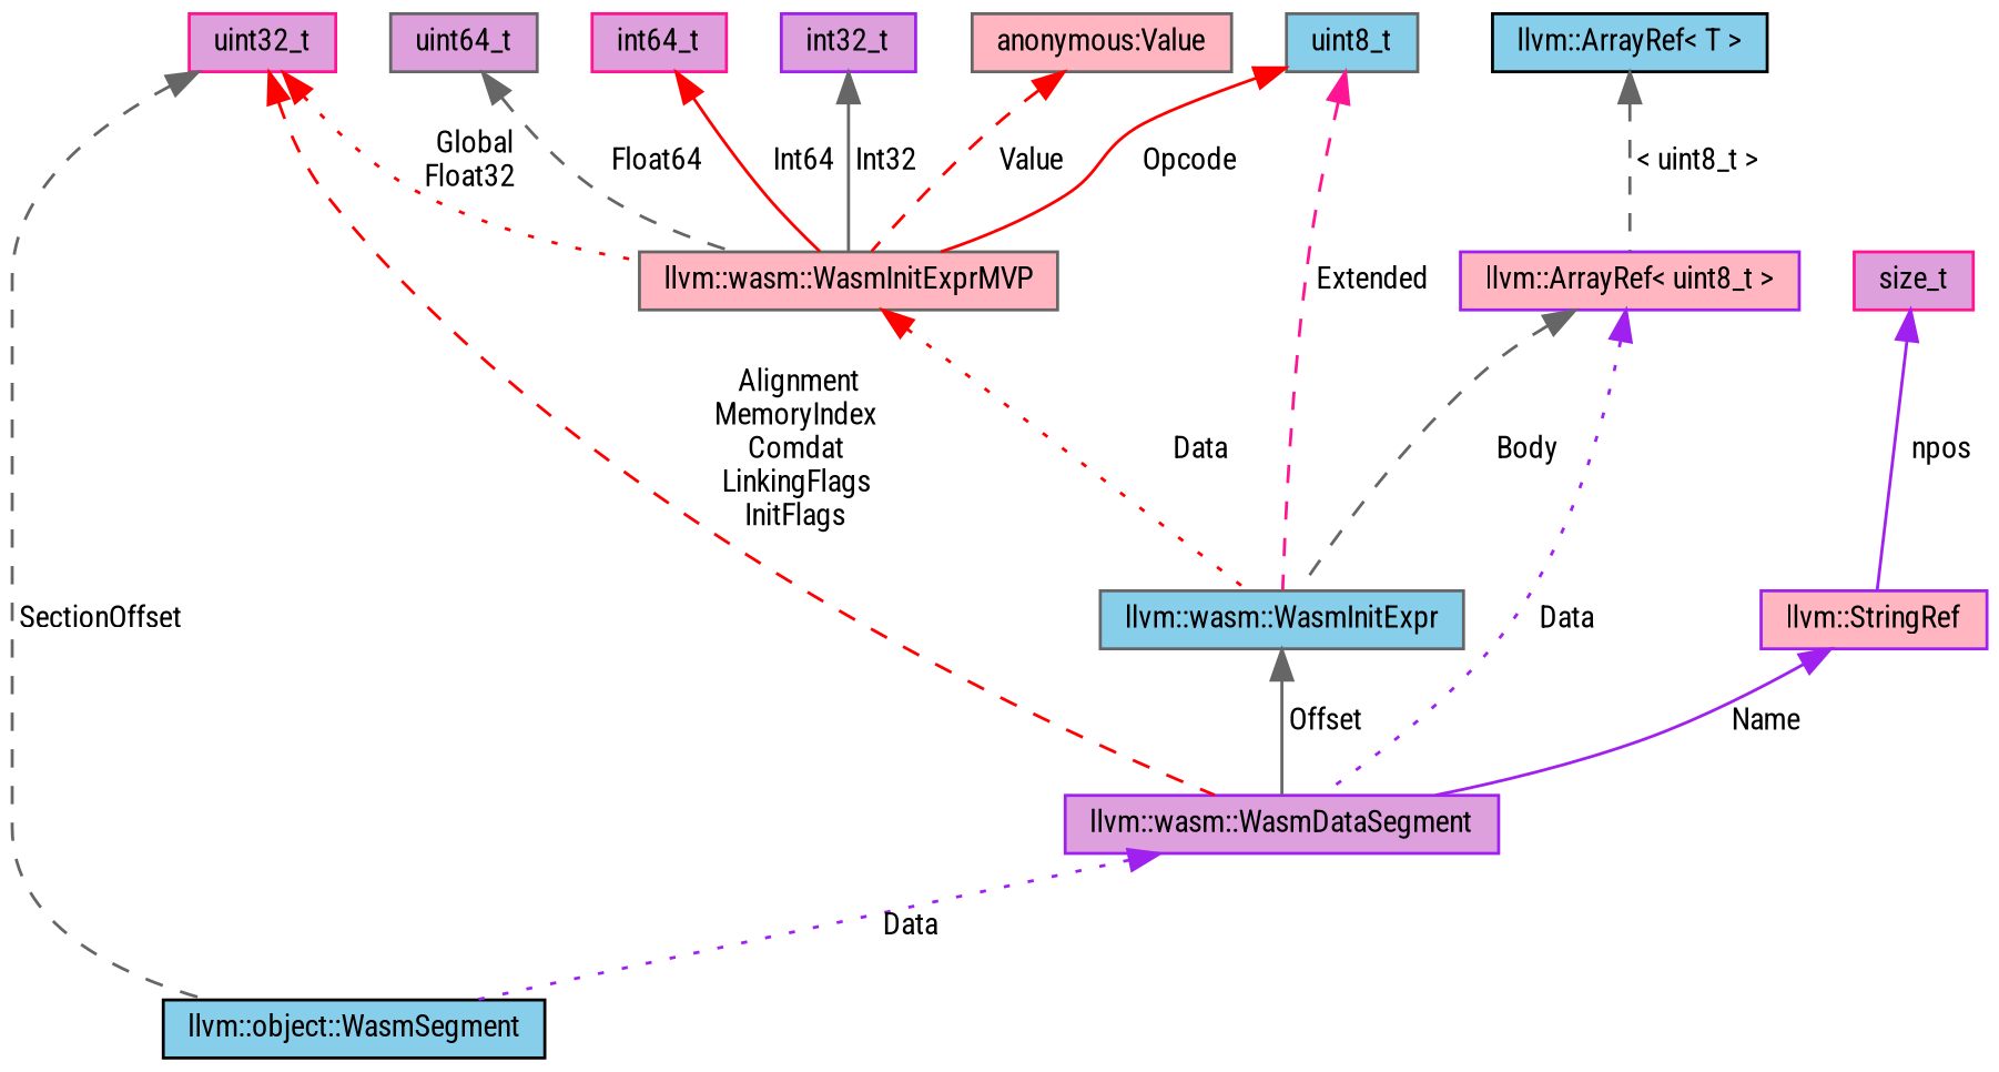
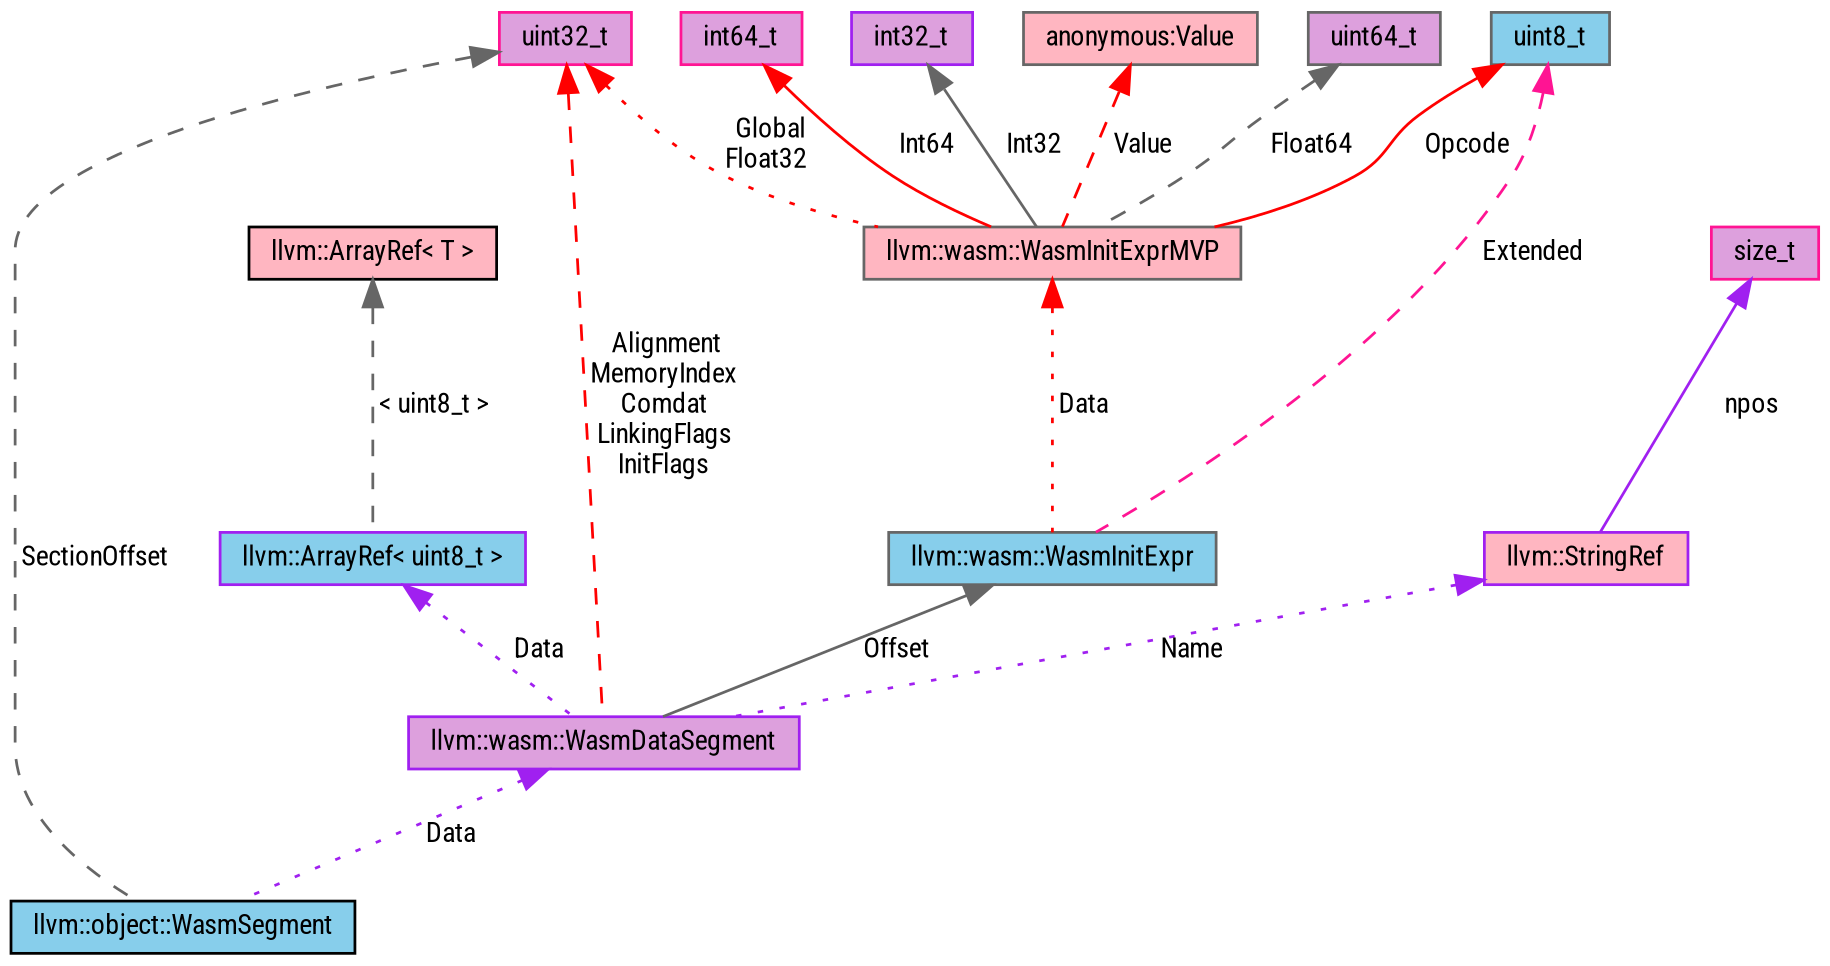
  digraph {
    fontname="Roboto Condensed"
    node [color=gray40 fillcolor=plum fontname="Roboto Condensed" fontsize=10 shape=record style=filled]
    edge [color=gray40 dir=back fontname="Roboto Condensed" fontsize=10 labelfontname=Helvetica labelfontsize=10 style=dashed]
    n1 [color=black fillcolor=skyblue fontcolor=black height=0.2 label="llvm::object::WasmSegment" width=0.4]
    n2 [color=purple height=0.2 label="llvm::wasm::WasmDataSegment" width=0.4]
    n3 [color=deeppink height=0.2 label=uint32_t width=0.4]
    n4 [fillcolor=lightpink height=0.2 label="llvm::wasm::WasmInitExprMVP" width=0.4]
    n5 [fillcolor=skyblue height=0.2 label="llvm::wasm::WasmInitExpr" width=0.4]
    n6 [height=0.2 label=uint64_t width=0.4]
    n7 [color=deeppink height=0.2 label=int64_t width=0.4]
    n8 [color=purple height=0.2 label=int32_t width=0.4]
    n9 [fillcolor=skyblue height=0.2 label=uint8_t width=0.4]
    n10 [fillcolor=lightpink height=0.2 label="anonymous:Value" width=0.4]
-   n11 [color=purple fillcolor=lightpink height=0.2 label="llvm::ArrayRef\< uint8_t \>" width=0.4]
-   n12 [color=black fillcolor=skyblue height=0.2 label="llvm::ArrayRef\< T \>" width=0.4]
+   n11 [color=purple fillcolor=skyblue height=0.2 label="llvm::ArrayRef\< uint8_t \>" width=0.4]
+   n12 [color=black fillcolor=lightpink height=0.2 label="llvm::ArrayRef\< T \>" width=0.4]
    n13 [color=purple fillcolor=lightpink height=0.2 label="llvm::StringRef" width=0.4]
    n14 [color=deeppink height=0.2 label=size_t width=0.4]
    n2 -> n1 [color=purple label=" Data" style=dotted]
    n3 -> n1 [label=" SectionOffset"]
    n3 -> n2 [color=red label=" Alignment\nMemoryIndex\nComdat\nLinkingFlags\nInitFlags"]
    n3 -> n4 [color=red label=" Global\nFloat32" style=dotted]
    n4 -> n5 [color=red label=" Data" style=dotted]
    n5 -> n2 [label=" Offset" style=solid]
    n6 -> n4 [label=" Float64"]
    n7 -> n4 [color=red label=" Int64" style=solid]
    n8 -> n4 [label=" Int32" style=solid]
    n9 -> n4 [color=red label=" Opcode" style=solid]
    n9 -> n5 [color=deeppink label=" Extended"]
    n10 -> n4 [color=red label=" Value"]
    n11 -> n2 [color=purple label=" Data" style=dotted]
-   n11 -> n5 [label=" Body"]
    n12 -> n11 [label=" \< uint8_t \>"]
-   n13 -> n2 [color=purple label=" Name" style=solid]
+   n13 -> n2 [color=purple label=" Name" style=dotted]
    n14 -> n13 [color=purple label=" npos" style=solid]
  }
